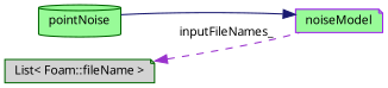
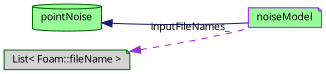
  digraph {
    fontname="Noto Sans"
    rankdir=LR
    node [color=darkgreen fillcolor=palegreen fontname="Noto Sans" fontsize=10 shape=note style=filled]
    edge [dir=back fontname="Noto Sans" fontsize=10 labelfontname=Helvetica labelfontsize=10]
    n1 [fontcolor=black height=0.2 label=pointNoise shape=cylinder width=0.4]
    n2 [color=purple height=0.2 label=noiseModel width=0.4]
    n3 [fillcolor=lightgrey height=0.2 label="List\< Foam::fileName \>" width=0.4]
-   n2 -> n1 [color=midnightblue style=solid]
+   n1 -> n2 [color=midnightblue style=solid]
    n3 -> n2 [color=darkorchid3 label=" inputFileNames_" style=dashed]
  }
